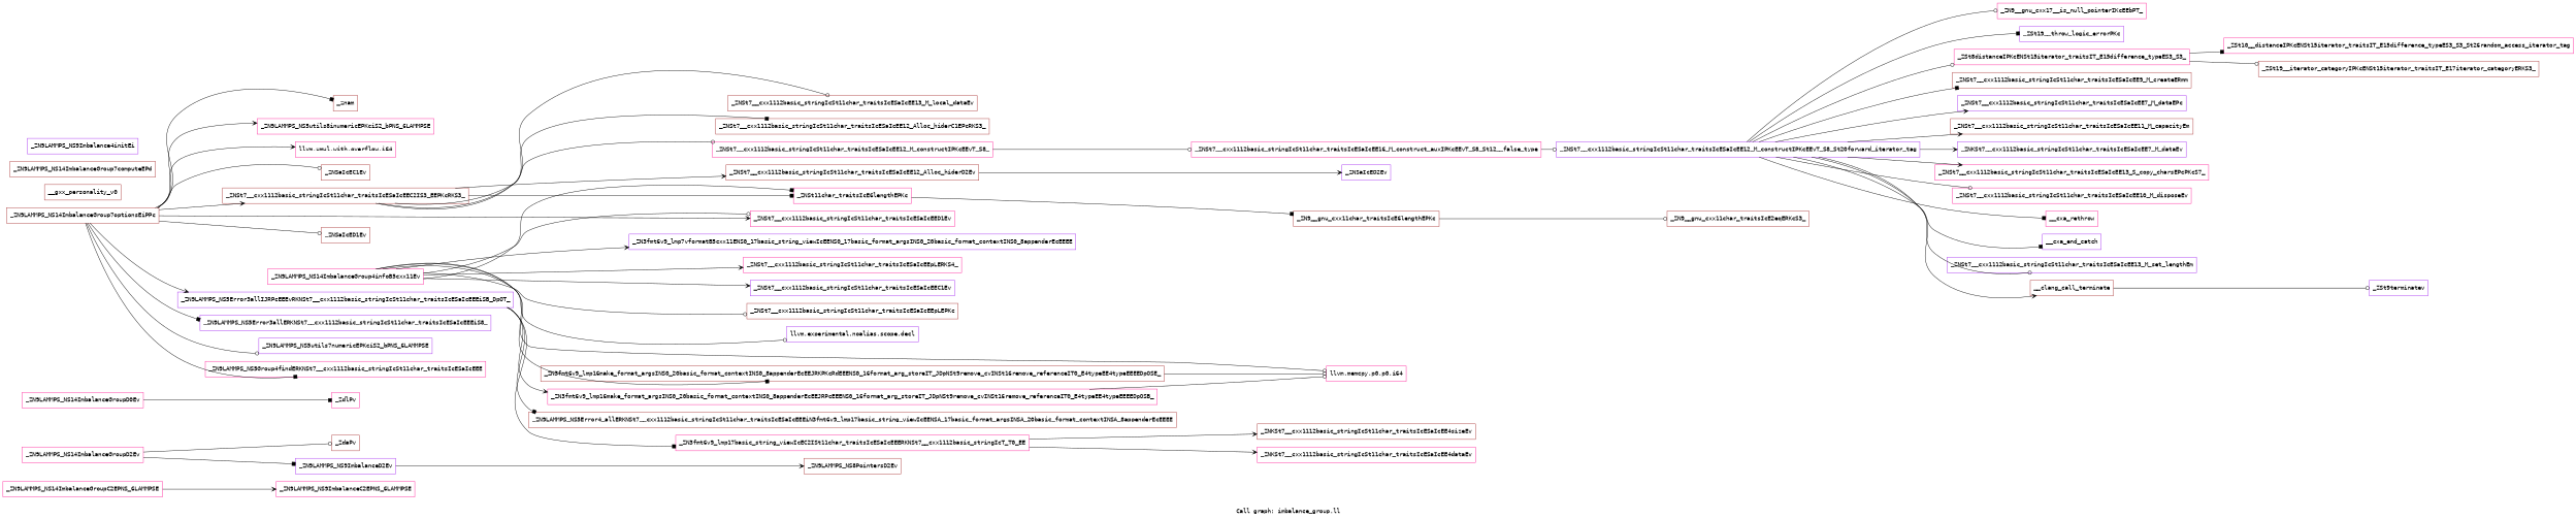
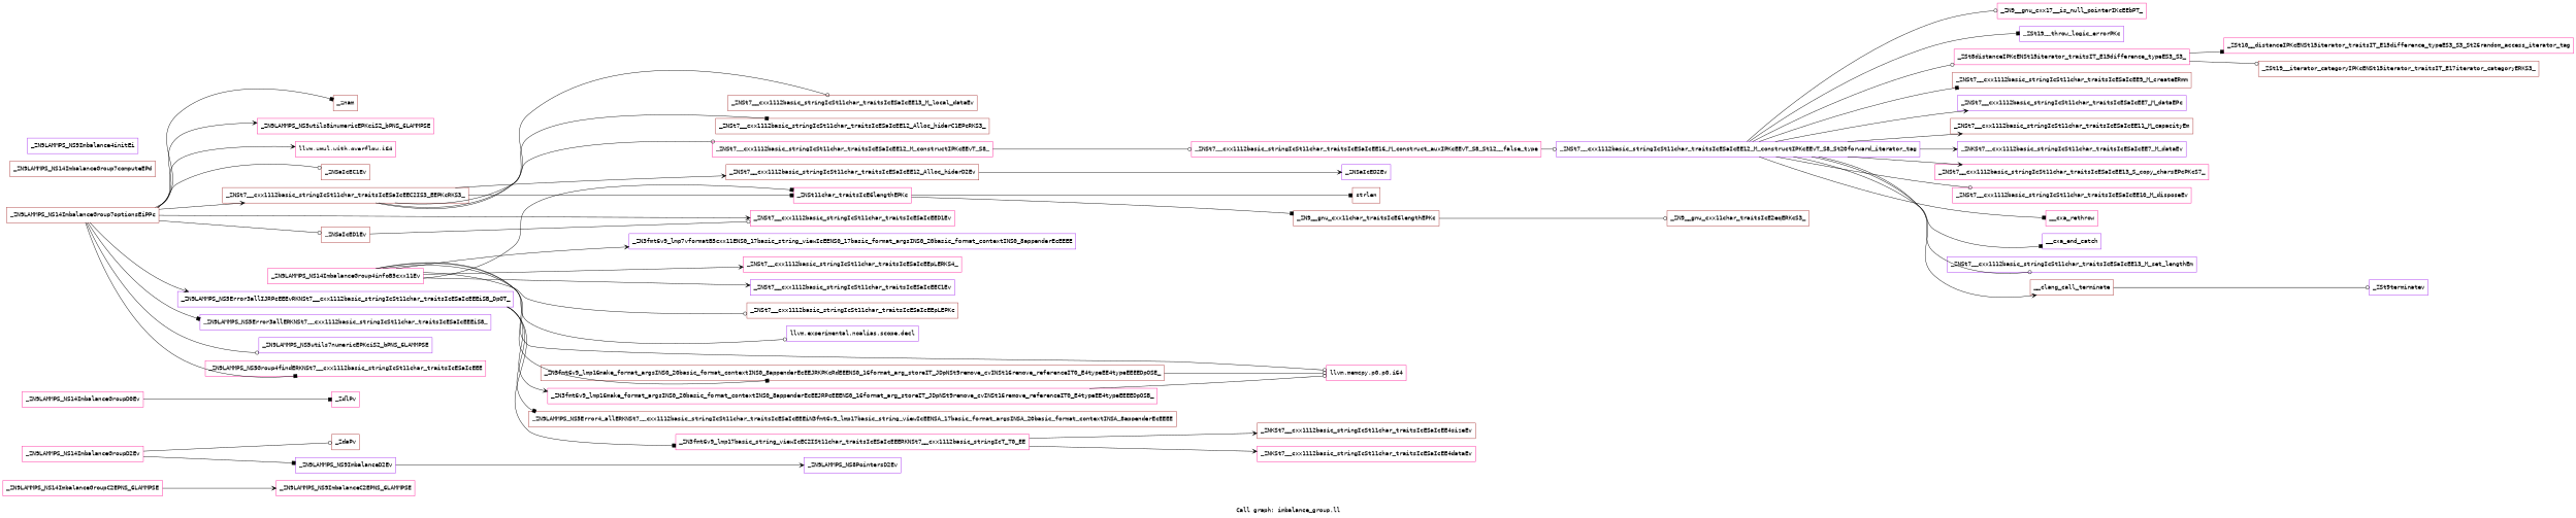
  digraph {
    fontname="DejaVu Sans Mono"
    label="Call graph: imbalance_group.ll"
    rankdir=LR
    node [color=deeppink fontname="DejaVu Sans Mono" shape=record]
    edge [arrowhead=odot fontname="DejaVu Sans Mono"]
    n1 [label="{_ZN9LAMMPS_NS14ImbalanceGroupC2EPNS_6LAMMPSE}"]
    n2 [label="{_ZN9LAMMPS_NS9ImbalanceC2EPNS_6LAMMPSE}"]
    n3 [label="{_ZN9LAMMPS_NS14ImbalanceGroupD2Ev}"]
    n4 [color=brown label="{_ZdaPv}"]
    n5 [color=purple label="{_ZN9LAMMPS_NS9ImbalanceD2Ev}"]
-   n6 [color=brown label="{_ZN9LAMMPS_NS8PointersD2Ev}"]
+   n6 [color=purple label="{_ZN9LAMMPS_NS8PointersD2Ev}"]
    n7 [label="{_ZN9LAMMPS_NS14ImbalanceGroupD0Ev}"]
    n8 [label="{_ZdlPv}"]
    n9 [color=brown label="{_ZN9LAMMPS_NS14ImbalanceGroup7optionsEiPPc}"]
    n10 [color=brown label="{_ZNSaIcEC1Ev}"]
    n11 [color=brown label="{_ZNSt7__cxx1112basic_stringIcSt11char_traitsIcESaIcEEC2IS3_EEPKcRKS3_}"]
    n12 [color=brown label="{_ZNSaIcED1Ev}"]
    n13 [label="{_ZNSt7__cxx1112basic_stringIcSt11char_traitsIcESaIcEED1Ev}"]
    n14 [color=purple label="{_ZN9LAMMPS_NS5Error3allERKNSt7__cxx1112basic_stringIcSt11char_traitsIcESaIcEEEiS8_}"]
    n15 [color=purple label="{_ZN9LAMMPS_NS5utils7numericEPKciS2_bPNS_6LAMMPSE}"]
    n16 [color=purple label="{_ZN9LAMMPS_NS5Error3allIJRPcEEEvRKNSt7__cxx1112basic_stringIcSt11char_traitsIcESaIcEEEiSB_DpOT_}"]
    n17 [label="{_ZN9LAMMPS_NS5Group4findERKNSt7__cxx1112basic_stringIcSt11char_traitsIcESaIcEEE}"]
    n18 [color=brown label="{_Znam}"]
    n19 [label="{_ZN9LAMMPS_NS5utils8inumericEPKciS2_bPNS_6LAMMPSE}"]
    n20 [label="{llvm.umul.with.overflow.i64}"]
    n21 [color=brown label="{_ZNSt7__cxx1112basic_stringIcSt11char_traitsIcESaIcEE13_M_local_dataEv}"]
    n22 [color=brown label="{_ZNSt7__cxx1112basic_stringIcSt11char_traitsIcESaIcEE12_Alloc_hiderC1EPcRKS3_}"]
    n23 [label="{_ZNSt11char_traitsIcE6lengthEPKc}"]
    n24 [label="{_ZNSt7__cxx1112basic_stringIcSt11char_traitsIcESaIcEE12_M_constructIPKcEEvT_S8_}"]
    n25 [color=brown label="{_ZNSt7__cxx1112basic_stringIcSt11char_traitsIcESaIcEE12_Alloc_hiderD2Ev}"]
    n26 [label="{_ZN3fmt6v9_lmp17basic_string_viewIcEC2ISt11char_traitsIcESaIcEEERKNSt7__cxx1112basic_stringIcT_T0_EE}"]
    n27 [label="{_ZN3fmt6v9_lmp16make_format_argsINS0_20basic_format_contextINS0_8appenderEcEEJRPcEEENS0_16format_arg_storeIT_JDpNSt9remove_cvINSt16remove_referenceIT0_E4typeEE4typeEEEEDpOSB_}"]
    n28 [color=brown label="{_ZN9LAMMPS_NS5Error4_allERKNSt7__cxx1112basic_stringIcSt11char_traitsIcESaIcEEEiN3fmt6v9_lmp17basic_string_viewIcEENSA_17basic_format_argsINSA_20basic_format_contextINSA_8appenderEcEEEE}"]
    n29 [color=brown label="{_ZN9__gnu_cxx11char_traitsIcE6lengthEPKc}"]
+   n30 [color=brown label="{strlen}"]
    n31 [label="{_ZNSt7__cxx1112basic_stringIcSt11char_traitsIcESaIcEE16_M_construct_auxIPKcEEvT_S8_St12__false_type}"]
    n32 [color=purple label="{_ZNSaIcED2Ev}"]
    n33 [label="{_ZNKSt7__cxx1112basic_stringIcSt11char_traitsIcESaIcEE4dataEv}"]
    n34 [color=brown label="{_ZNKSt7__cxx1112basic_stringIcSt11char_traitsIcESaIcEE4sizeEv}"]
    n35 [label="{llvm.memcpy.p0.p0.i64}"]
    n36 [color=brown label="{_ZN9__gnu_cxx11char_traitsIcE2eqERKcS3_}"]
    n37 [color=purple label="{_ZNSt7__cxx1112basic_stringIcSt11char_traitsIcESaIcEE12_M_constructIPKcEEvT_S8_St20forward_iterator_tag}"]
-   n38 [color=brown label="{__gxx_personality_v0}"]
    n39 [color=brown label="{_ZN9LAMMPS_NS14ImbalanceGroup7computeEPd}"]
    n40 [label="{_ZN9LAMMPS_NS14ImbalanceGroup4infoB5cxx11Ev}"]
    n41 [color=purple label="{_ZNSt7__cxx1112basic_stringIcSt11char_traitsIcESaIcEEC1Ev}"]
    n42 [color=brown label="{_ZNSt7__cxx1112basic_stringIcSt11char_traitsIcESaIcEEpLEPKc}"]
    n43 [color=purple label="{llvm.experimental.noalias.scope.decl}"]
    n44 [color=brown label="{_ZN3fmt6v9_lmp16make_format_argsINS0_20basic_format_contextINS0_8appenderEcEEJRKPKcRdEEENS0_16format_arg_storeIT_JDpNSt9remove_cvINSt16remove_referenceIT0_E4typeEE4typeEEEEDpOSE_}"]
    n45 [color=purple label="{_ZN3fmt6v9_lmp7vformatB5cxx11ENS0_17basic_string_viewIcEENS0_17basic_format_argsINS0_20basic_format_contextINS0_8appenderEcEEEE}"]
    n46 [label="{_ZNSt7__cxx1112basic_stringIcSt11char_traitsIcESaIcEEpLERKS4_}"]
    n47 [color=purple label="{_ZN9LAMMPS_NS9Imbalance4initEi}"]
    n48 [label="{_ZN9__gnu_cxx17__is_null_pointerIKcEEbPT_}"]
    n49 [color=purple label="{_ZSt19__throw_logic_errorPKc}"]
    n50 [label="{_ZSt8distanceIPKcENSt15iterator_traitsIT_E15difference_typeES3_S3_}"]
    n51 [color=brown label="{_ZNSt7__cxx1112basic_stringIcSt11char_traitsIcESaIcEE9_M_createERmm}"]
    n52 [color=purple label="{_ZNSt7__cxx1112basic_stringIcSt11char_traitsIcESaIcEE7_M_dataEPc}"]
    n53 [color=brown label="{_ZNSt7__cxx1112basic_stringIcSt11char_traitsIcESaIcEE11_M_capacityEm}"]
    n54 [color=purple label="{_ZNKSt7__cxx1112basic_stringIcSt11char_traitsIcESaIcEE7_M_dataEv}"]
    n55 [label="{_ZNSt7__cxx1112basic_stringIcSt11char_traitsIcESaIcEE13_S_copy_charsEPcPKcS7_}"]
    n56 [label="{_ZNSt7__cxx1112basic_stringIcSt11char_traitsIcESaIcEE10_M_disposeEv}"]
    n57 [label="{__cxa_rethrow}"]
    n58 [color=purple label="{__cxa_end_catch}"]
    n59 [color=purple label="{_ZNSt7__cxx1112basic_stringIcSt11char_traitsIcESaIcEE13_M_set_lengthEm}"]
    n60 [color=brown label="{__clang_call_terminate}"]
    n61 [color=brown label="{_ZSt19__iterator_categoryIPKcENSt15iterator_traitsIT_E17iterator_categoryERKS3_}"]
    n62 [label="{_ZSt10__distanceIPKcENSt15iterator_traitsIT_E15difference_typeES3_S3_St26random_access_iterator_tag}"]
    n63 [color=purple label="{_ZSt9terminatev}"]
    n1 -> n2 [arrowhead=vee]
    n3 -> n4
    n3 -> n5 [arrowhead=box]
    n5 -> n6 [arrowhead=vee]
    n7 -> n8 [arrowhead=box]
    n9 -> n10
    n9 -> n11 [arrowhead=vee]
    n9 -> n12
    n9 -> n13 [arrowhead=vee]
    n9 -> n14 [arrowhead=box]
    n9 -> n15
    n9 -> n16 [arrowhead=vee]
    n9 -> n17 [arrowhead=box]
    n9 -> n18 [arrowhead=box]
    n9 -> n19 [arrowhead=vee]
    n9 -> n20 [arrowhead=vee]
    n11 -> n21
    n11 -> n22 [arrowhead=box]
    n11 -> n23 [arrowhead=box]
    n11 -> n24
    n11 -> n25 [arrowhead=vee]
    n16 -> n26 [arrowhead=box]
    n16 -> n27 [arrowhead=vee]
    n16 -> n28 [arrowhead=box]
    n23 -> n29 [arrowhead=box]
+   n23 -> n30 [arrowhead=box]
    n24 -> n31
    n25 -> n32 [arrowhead=vee]
    n26 -> n33 [arrowhead=vee]
    n26 -> n34 [arrowhead=vee]
    n27 -> n35
    n29 -> n36
    n31 -> n37
    n37 -> n48
    n37 -> n49 [arrowhead=box]
    n37 -> n50
    n37 -> n51 [arrowhead=box]
    n37 -> n52 [arrowhead=vee]
    n37 -> n53 [arrowhead=vee]
    n37 -> n54 [arrowhead=vee]
    n37 -> n55 [arrowhead=vee]
    n37 -> n56
    n37 -> n57 [arrowhead=box]
    n37 -> n58 [arrowhead=box]
    n37 -> n59
    n37 -> n60 [arrowhead=vee]
-   n40 -> n13
+   n12 -> n13
    n40 -> n23 [arrowhead=box]
    n40 -> n35
    n40 -> n41 [arrowhead=vee]
    n40 -> n42
    n40 -> n43
    n40 -> n44 [arrowhead=box]
    n40 -> n45 [arrowhead=vee]
    n40 -> n46 [arrowhead=vee]
    n44 -> n35
    n50 -> n61
    n50 -> n62 [arrowhead=box]
    n60 -> n63
  }
